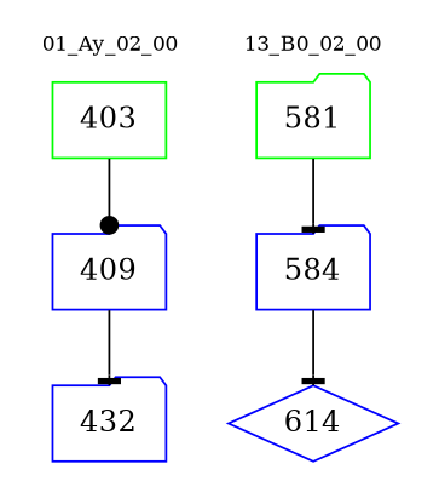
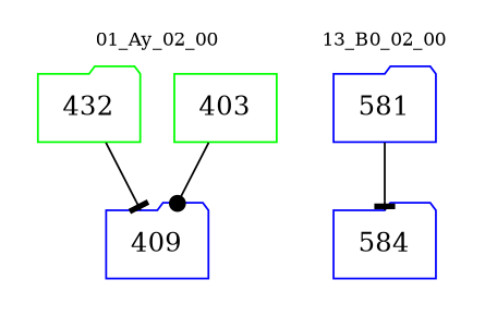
  digraph {
    node [color=blue shape=folder]
    edge [arrowhead=tee color=black]
    n1 [color=green label=403 shape=box]
    n2 [label=409]
-   n3 [label=432]
-   n4 [color=green label=581]
+   n3 [color=green label=432]
+   n4 [label=581]
    n5 [label=584]
-   n6 [label=614 shape=diamond]
    subgraph cluster_1 {
      color=white
      fontsize=10
      label="01_Ay_02_00"
      n1
      n2
      n3
    }
    subgraph cluster_2 {
      color=white
      fontsize=10
      label="13_B0_02_00"
      n4
      n5
-     n6
    }
    n1 -> n2 [arrowhead=dot]
-   n2 -> n3
+   n3 -> n2
    n4 -> n5
-   n5 -> n6
  }
